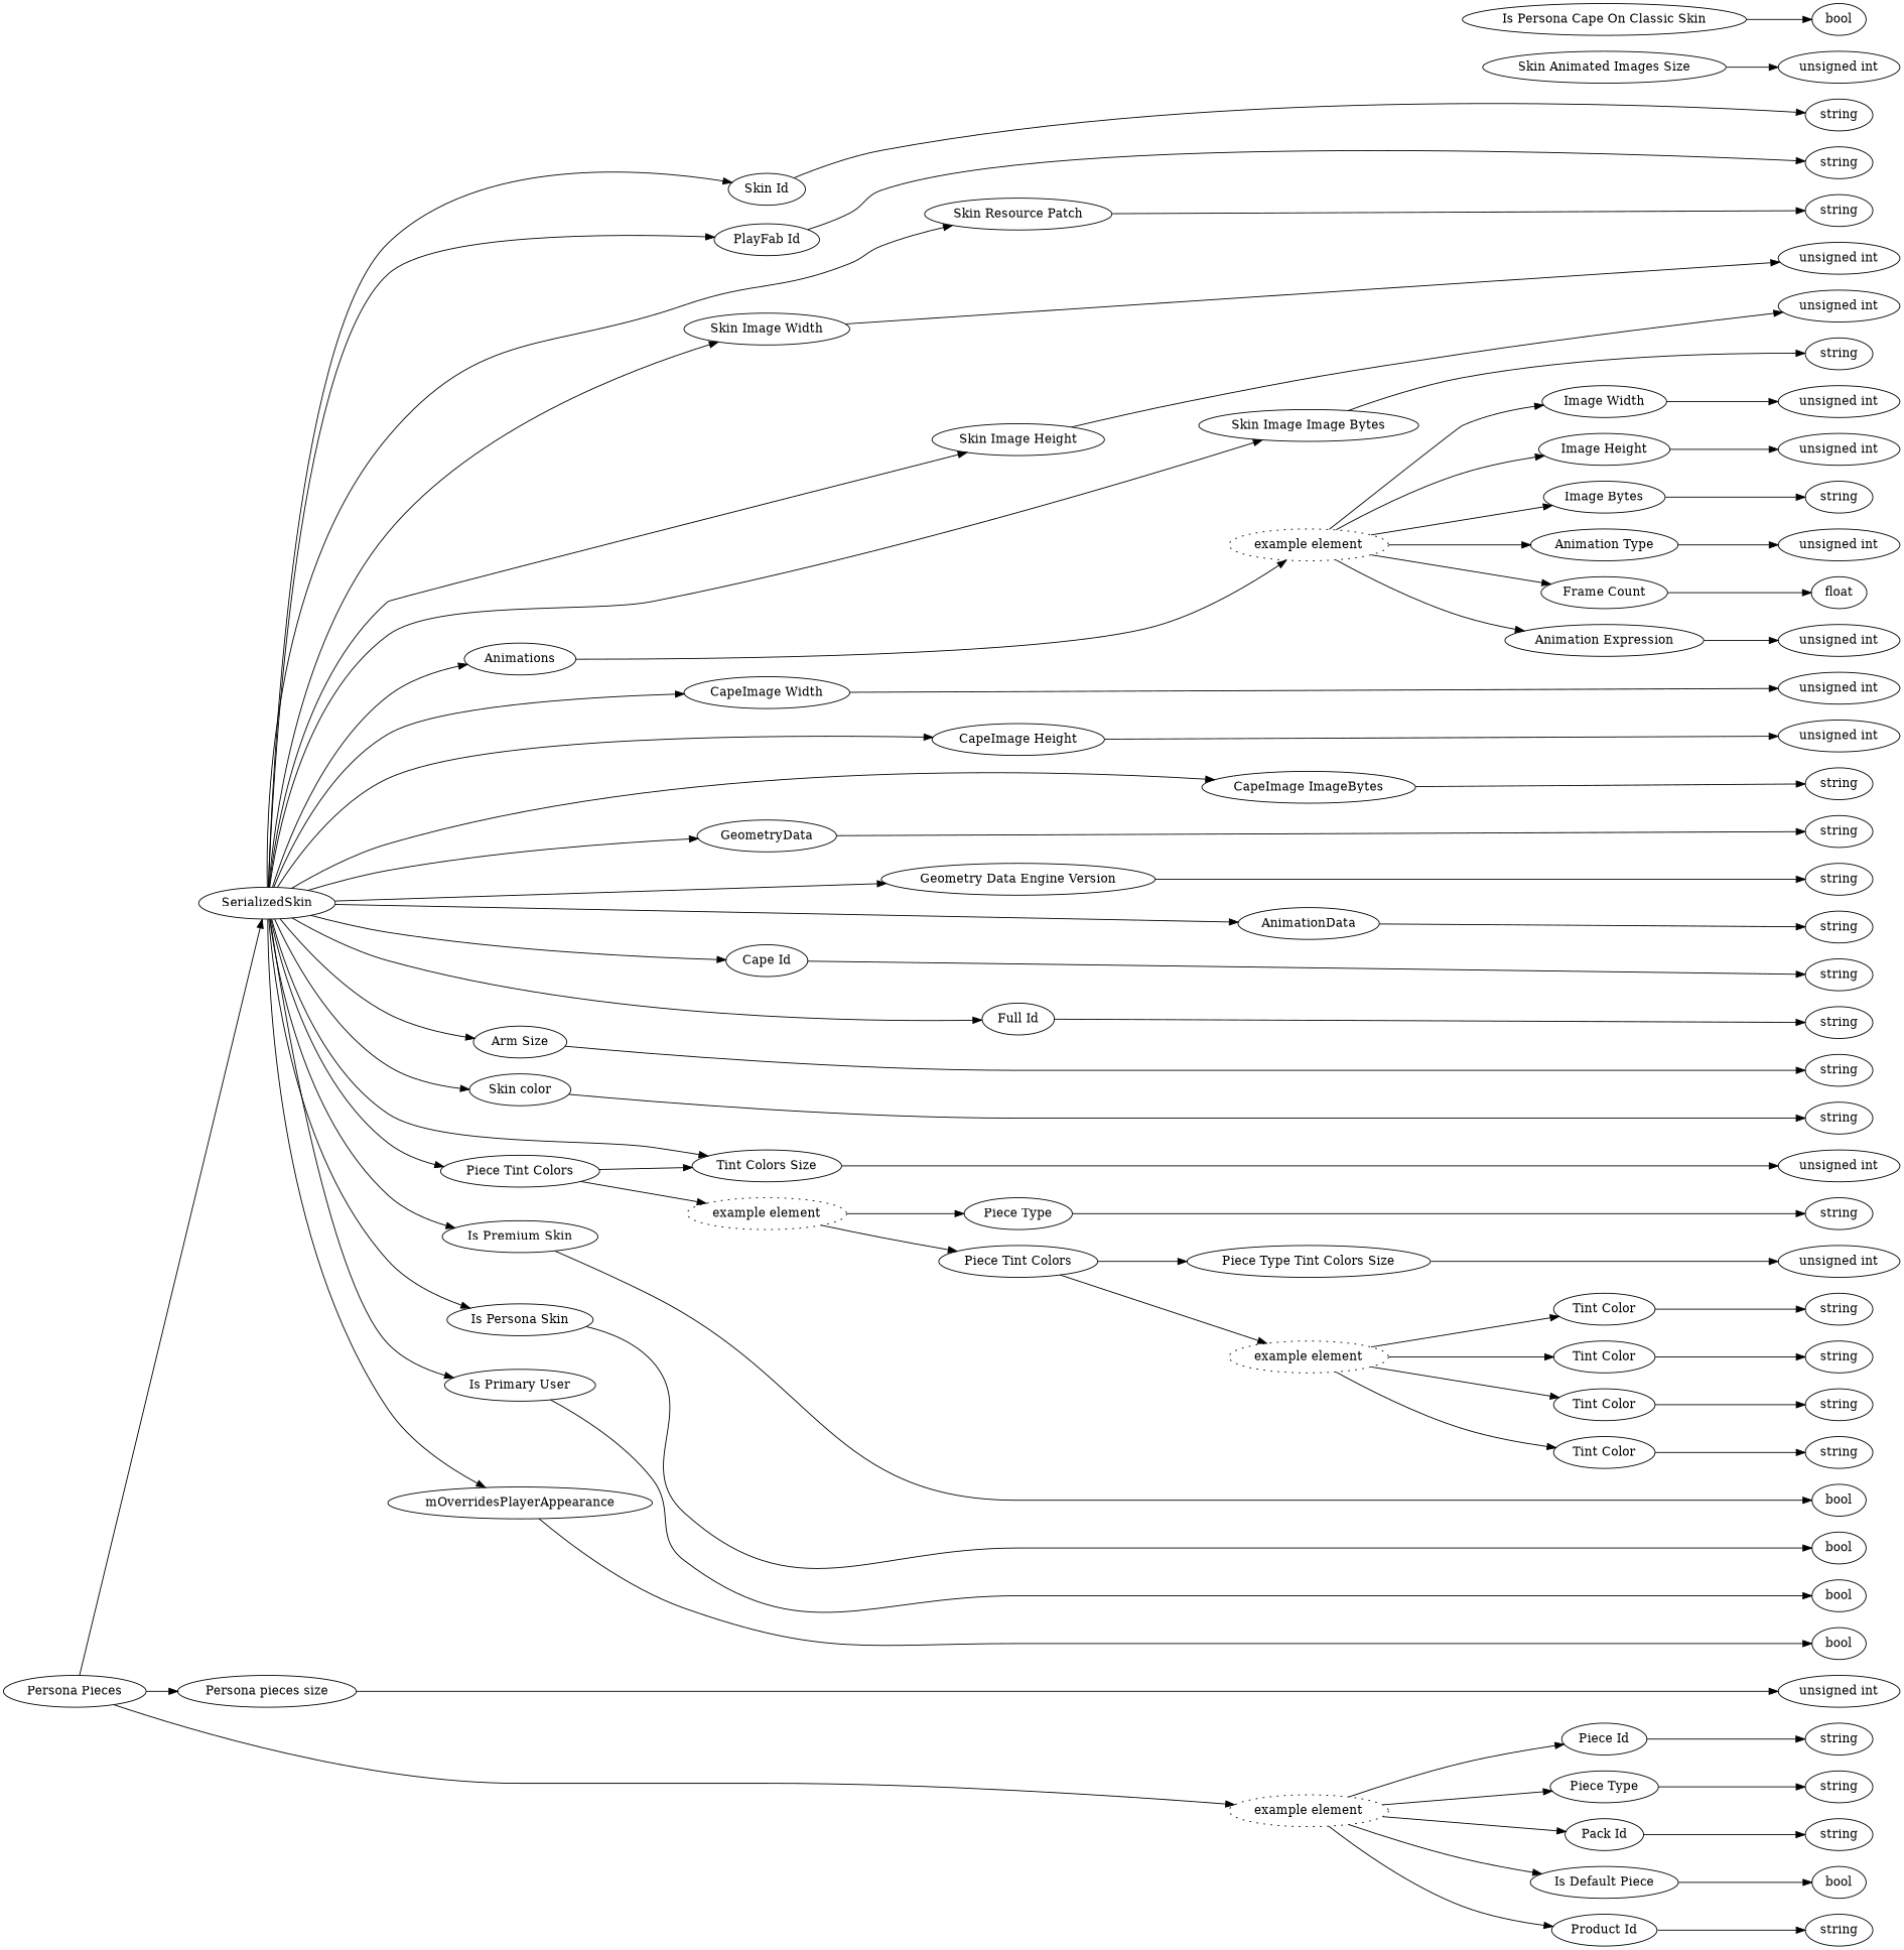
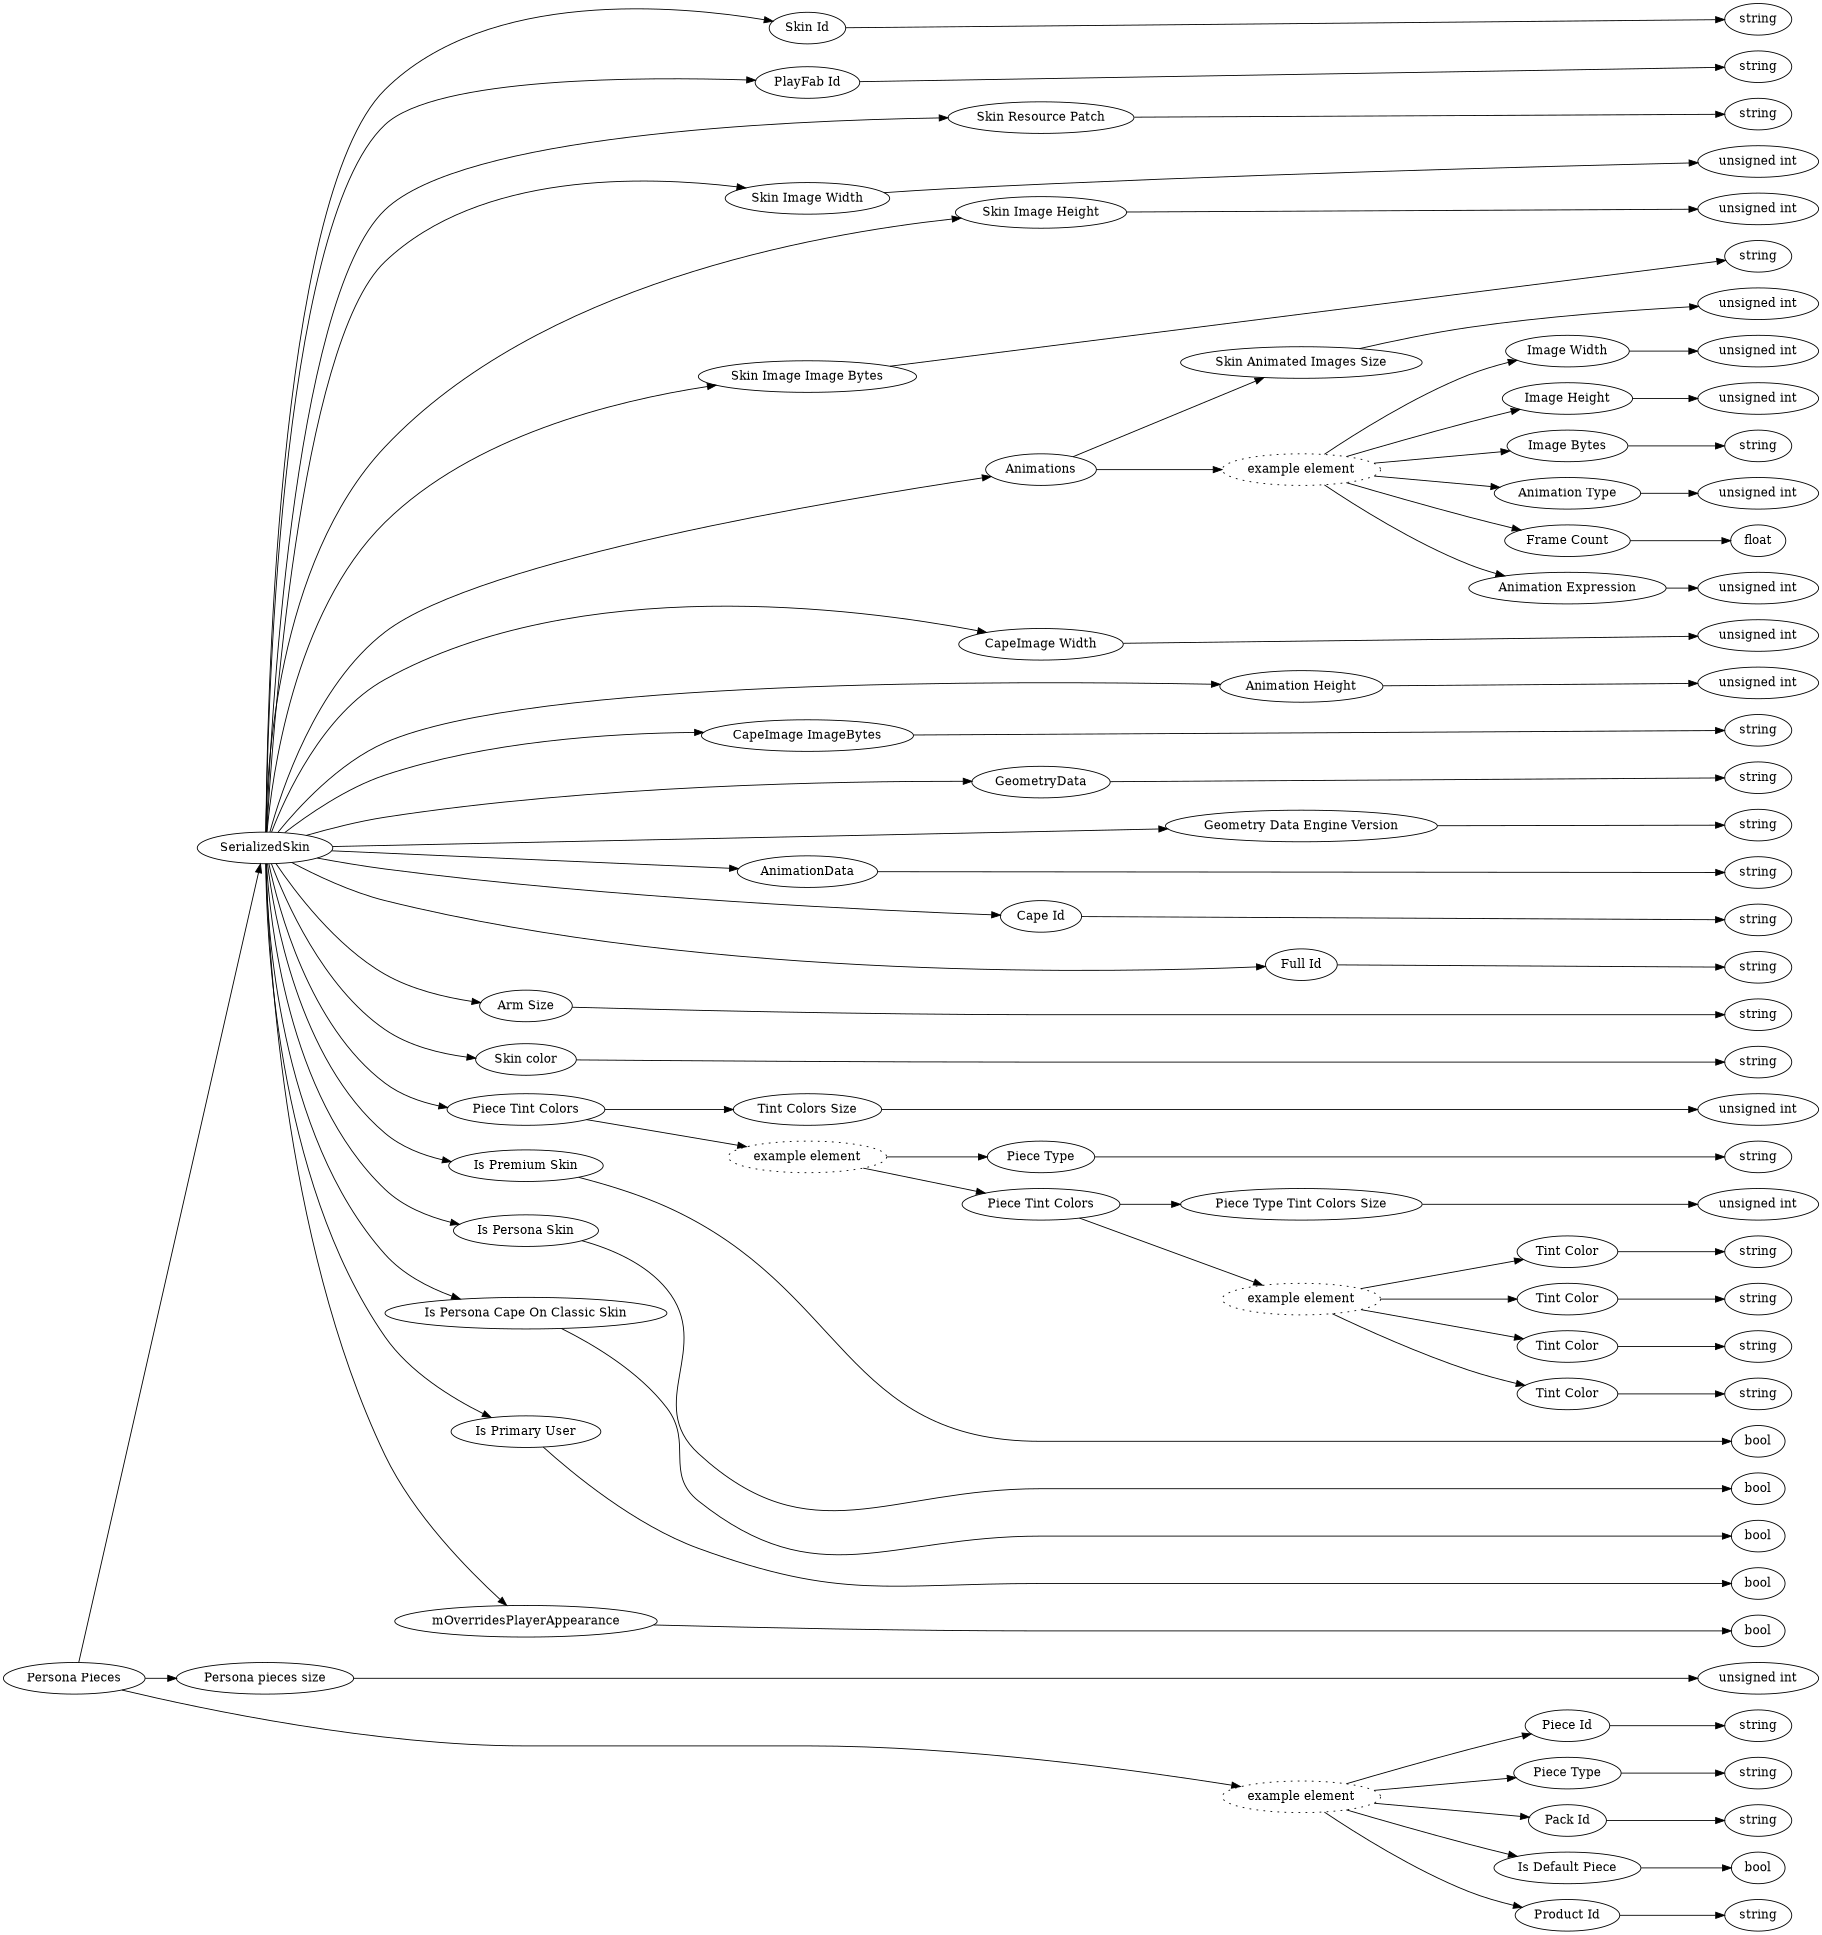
  digraph {
    rankdir=LR
    n1 [label=string]
    n2 [label=string]
    n3 [label=string]
    n4 [label="unsigned int"]
    n5 [label="unsigned int"]
    n6 [label=string]
    n7 [label="unsigned int"]
    n8 [label="unsigned int"]
    n9 [label="unsigned int"]
    n10 [label=string]
    n11 [label="unsigned int"]
    n12 [label=float]
    n13 [label="unsigned int"]
    n14 [label="unsigned int"]
    n15 [label="unsigned int"]
    n16 [label=string]
    n17 [label=string]
    n18 [label=string]
    n19 [label=string]
    n20 [label=string]
    n21 [label=string]
    n22 [label=string]
    n23 [label=string]
    n24 [label="unsigned int"]
    n25 [label=string]
    n26 [label=string]
    n27 [label=string]
    n28 [label=bool]
    n29 [label=string]
    n30 [label="unsigned int"]
    n31 [label=string]
    n32 [label="unsigned int"]
    n33 [label=string]
    n34 [label=string]
    n35 [label=string]
    n36 [label=string]
    n37 [label=bool]
    n38 [label=bool]
    n39 [label=bool]
    n40 [label=bool]
    n41 [label=bool]
    n42 [label=SerializedSkin]
    n43 [label="Skin Id"]
    n44 [label="PlayFab Id"]
    n45 [label="Skin Resource Patch"]
    n46 [label="Skin Image Width"]
    n47 [label="Skin Image Height"]
    n48 [label="Skin Image Image Bytes"]
    n49 [label=Animations]
    n50 [label="CapeImage Width"]
-   n51 [label="CapeImage Height"]
+   n51 [label="Animation Height"]
    n52 [label="CapeImage ImageBytes"]
    n53 [label=GeometryData]
    n54 [label="Geometry Data Engine Version"]
    n55 [label=AnimationData]
    n56 [label="Cape Id"]
    n57 [label="Full Id"]
    n58 [label="Arm Size"]
    n59 [label="Skin color"]
    n60 [label="Piece Tint Colors"]
    n61 [label="Is Premium Skin"]
    n62 [label="Is Persona Skin"]
    n63 [label="Is Persona Cape On Classic Skin"]
    n64 [label="Is Primary User"]
    n65 [label=mOverridesPlayerAppearance]
    n66 [label="Skin Animated Images Size"]
    n67 [label="example element" style=dotted]
    n68 [label="Persona Pieces"]
    n69 [label="Persona pieces size"]
    n70 [label="example element" style=dotted]
    n71 [label="Tint Colors Size"]
    n72 [label="example element" style=dotted]
    n73 [label="Image Width"]
    n74 [label="Image Height"]
    n75 [label="Image Bytes"]
    n76 [label="Animation Type"]
    n77 [label="Frame Count"]
    n78 [label="Animation Expression"]
    n79 [label="Piece Id"]
    n80 [label="Piece Type"]
    n81 [label="Pack Id"]
    n82 [label="Is Default Piece"]
    n83 [label="Product Id"]
    n84 [label="Piece Type"]
    n85 [label="Piece Tint Colors"]
    n86 [label="Piece Type Tint Colors Size"]
    n87 [label="example element" style=dotted]
    n88 [label="Tint Color"]
    n89 [label="Tint Color"]
    n90 [label="Tint Color"]
    n91 [label="Tint Color"]
    subgraph sub_1 {
      rank=max
      n1
      n2
      n3
      n4
      n5
      n6
      n7
      n8
      n9
      n10
      n11
      n12
      n13
      n14
      n15
      n16
      n17
      n18
      n19
      n20
      n21
      n22
      n23
      n24
      n25
      n26
      n27
      n28
      n29
      n30
      n31
      n32
      n33
      n34
      n35
      n36
      n37
      n38
      n39
      n40
      n41
    }
    n42 -> n43
    n42 -> n44
    n42 -> n45
    n42 -> n46
    n42 -> n47
    n42 -> n48
    n42 -> n49
    n42 -> n50
    n42 -> n51
    n42 -> n52
    n42 -> n53
    n42 -> n54
    n42 -> n55
    n42 -> n56
    n42 -> n57
    n42 -> n58
    n42 -> n59
    n42 -> n60
    n42 -> n61
    n42 -> n62
-   n42 -> n71
+   n42 -> n63
    n42 -> n64
    n42 -> n65
    n43 -> n1
    n44 -> n2
    n45 -> n3
    n46 -> n4
    n47 -> n5
    n48 -> n6
+   n49 -> n66
    n49 -> n67
    n50 -> n14
    n51 -> n15
    n52 -> n16
    n53 -> n17
    n54 -> n18
    n55 -> n19
    n56 -> n20
    n57 -> n21
    n58 -> n22
    n59 -> n23
    n60 -> n71
    n60 -> n72
    n61 -> n37
    n62 -> n38
    n63 -> n39
    n64 -> n40
    n65 -> n41
    n66 -> n7
    n67 -> n73
    n67 -> n74
    n67 -> n75
    n67 -> n76
    n67 -> n77
    n67 -> n78
    n68 -> n42
    n68 -> n69
    n68 -> n70
    n69 -> n24
    n70 -> n79
    n70 -> n80
    n70 -> n81
    n70 -> n82
    n70 -> n83
    n71 -> n30
    n72 -> n84
    n72 -> n85
    n73 -> n8
    n74 -> n9
    n75 -> n10
    n76 -> n11
    n77 -> n12
    n78 -> n13
    n79 -> n25
    n80 -> n26
    n81 -> n27
    n82 -> n28
    n83 -> n29
    n84 -> n31
    n85 -> n86
    n85 -> n87
    n86 -> n32
    n87 -> n88
    n87 -> n89
    n87 -> n90
    n87 -> n91
    n88 -> n33
    n89 -> n34
    n90 -> n35
    n91 -> n36
  }
